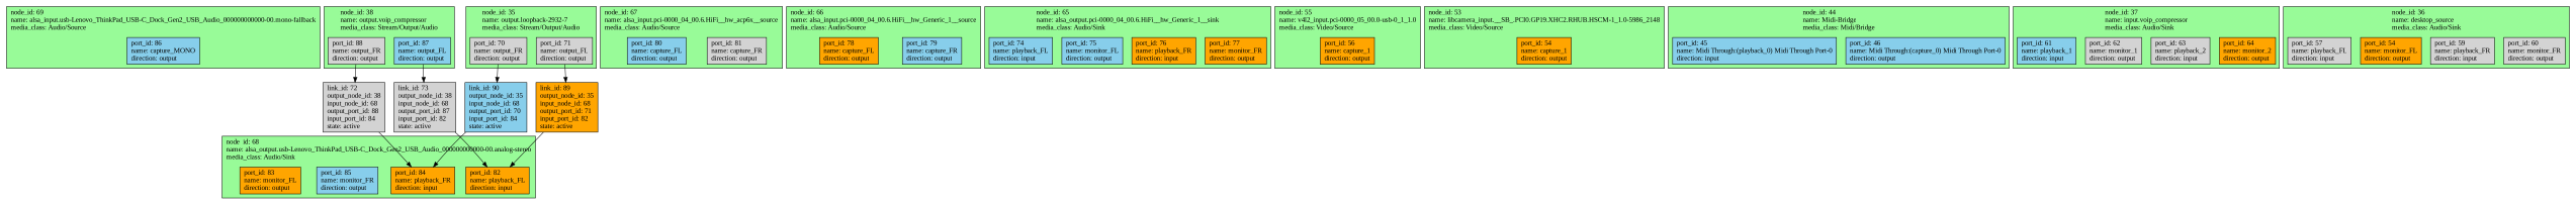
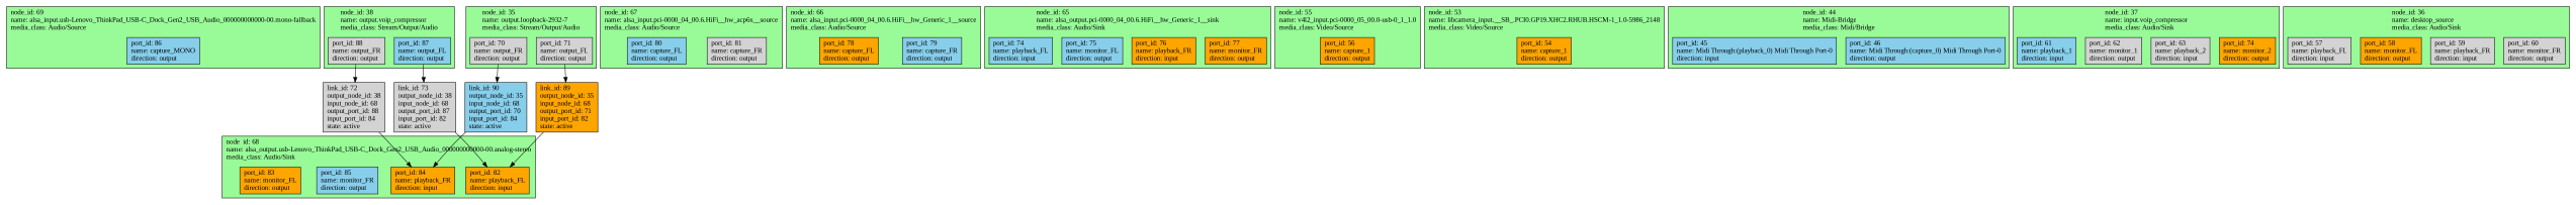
  digraph {
    fontname="Liberation Serif"
    node [fillcolor=skyblue fontname="Liberation Serif" shape=box style=filled]
    edge [fontname="Liberation Serif"]
    n1 [label="port_id: 86\lname: capture_MONO\ldirection: output\l"]
    n2 [fillcolor=orange label="port_id: 84\lname: playback_FR\ldirection: input\l"]
    n3 [fillcolor=orange label="port_id: 82\lname: playback_FL\ldirection: input\l"]
    n4 [label="port_id: 85\lname: monitor_FR\ldirection: output\l"]
    n5 [fillcolor=orange label="port_id: 83\lname: monitor_FL\ldirection: output\l"]
    n6 [fillcolor=lightgrey label="port_id: 81\lname: capture_FR\ldirection: output\l"]
    n7 [label="port_id: 80\lname: capture_FL\ldirection: output\l"]
    n8 [label="port_id: 79\lname: capture_FR\ldirection: output\l"]
    n9 [fillcolor=orange label="port_id: 78\lname: capture_FL\ldirection: output\l"]
    n10 [fillcolor=orange label="port_id: 77\lname: monitor_FR\ldirection: output\l"]
    n11 [fillcolor=orange label="port_id: 76\lname: playback_FR\ldirection: input\l"]
    n12 [label="port_id: 75\lname: monitor_FL\ldirection: output\l"]
    n13 [label="port_id: 74\lname: playback_FL\ldirection: input\l"]
    n14 [fillcolor=orange label="port_id: 56\lname: capture_1\ldirection: output\l"]
    n15 [fillcolor=orange label="port_id: 54\lname: capture_1\ldirection: output\l"]
    n16 [label="port_id: 46\lname: Midi Through:(capture_0) Midi Through Port-0\ldirection: output\l"]
    n17 [label="port_id: 45\lname: Midi Through:(playback_0) Midi Through Port-0\ldirection: input\l"]
    n18 [fillcolor=lightgrey label="port_id: 88\lname: output_FR\ldirection: output\l"]
    n19 [label="port_id: 87\lname: output_FL\ldirection: output\l"]
-   n20 [fillcolor=orange label="port_id: 64\lname: monitor_2\ldirection: output\l"]
+   n20 [fillcolor=orange label="port_id: 74\lname: monitor_2\ldirection: output\l"]
    n21 [fillcolor=lightgrey label="port_id: 63\lname: playback_2\ldirection: input\l"]
    n22 [fillcolor=lightgrey label="port_id: 62\lname: monitor_1\ldirection: output\l"]
    n23 [label="port_id: 61\lname: playback_1\ldirection: input\l"]
    n24 [fillcolor=lightgrey label="port_id: 60\lname: monitor_FR\ldirection: output\l"]
    n25 [fillcolor=lightgrey label="port_id: 59\lname: playback_FR\ldirection: input\l"]
-   n26 [fillcolor=orange label="port_id: 54\lname: monitor_FL\ldirection: output\l"]
+   n26 [fillcolor=orange label="port_id: 58\lname: monitor_FL\ldirection: output\l"]
    n27 [fillcolor=lightgrey label="port_id: 57\lname: playback_FL\ldirection: input\l"]
    n28 [fillcolor=lightgrey label="port_id: 70\lname: output_FR\ldirection: output\l"]
    n29 [fillcolor=lightgrey label="port_id: 71\lname: output_FL\ldirection: output\l"]
    n30 [fillcolor=lightgrey label="link_id: 72\loutput_node_id: 38\linput_node_id: 68\loutput_port_id: 88\linput_port_id: 84\lstate: active\l"]
    n31 [fillcolor=lightgrey label="link_id: 73\loutput_node_id: 38\linput_node_id: 68\loutput_port_id: 87\linput_port_id: 82\lstate: active\l"]
    n32 [label="link_id: 90\loutput_node_id: 35\linput_node_id: 68\loutput_port_id: 70\linput_port_id: 84\lstate: active\l"]
    n33 [fillcolor=orange label="link_id: 89\loutput_node_id: 35\linput_node_id: 68\loutput_port_id: 71\linput_port_id: 82\lstate: active\l"]
    subgraph cluster_1 {
      bgcolor=palegreen
      label="node_id: 69\lname: alsa_input.usb-Lenovo_ThinkPad_USB-C_Dock_Gen2_USB_Audio_000000000000-00.mono-fallback\lmedia_class: Audio/Source\l"
      n1
    }
    subgraph cluster_2 {
      bgcolor=palegreen
      label="node_id: 68\lname: alsa_output.usb-Lenovo_ThinkPad_USB-C_Dock_Gen2_USB_Audio_000000000000-00.analog-stereo\lmedia_class: Audio/Sink\l"
      n2
      n3
      n4
      n5
    }
    subgraph cluster_3 {
      bgcolor=palegreen
      label="node_id: 67\lname: alsa_input.pci-0000_04_00.6.HiFi__hw_acp6x__source\lmedia_class: Audio/Source\l"
      n6
      n7
    }
    subgraph cluster_4 {
      bgcolor=palegreen
      label="node_id: 66\lname: alsa_input.pci-0000_04_00.6.HiFi__hw_Generic_1__source\lmedia_class: Audio/Source\l"
      n8
      n9
    }
    subgraph cluster_5 {
      bgcolor=palegreen
      label="node_id: 65\lname: alsa_output.pci-0000_04_00.6.HiFi__hw_Generic_1__sink\lmedia_class: Audio/Sink\l"
      n10
      n11
      n12
      n13
    }
    subgraph cluster_6 {
      bgcolor=palegreen
      label="node_id: 55\lname: v4l2_input.pci-0000_05_00.0-usb-0_1_1.0\lmedia_class: Video/Source\l"
      n14
    }
    subgraph cluster_7 {
      bgcolor=palegreen
      label="node_id: 53\lname: libcamera_input.__SB_.PCI0.GP19.XHC2.RHUB.HSCM-1_1.0-5986_2148\lmedia_class: Video/Source\l"
      n15
    }
    subgraph cluster_8 {
      bgcolor=palegreen
      label="node_id: 44\lname: Midi-Bridge\lmedia_class: Midi/Bridge\l"
      n16
      n17
    }
    subgraph cluster_9 {
      bgcolor=palegreen
      label="node_id: 38\lname: output.voip_compressor\lmedia_class: Stream/Output/Audio\l"
      n18
      n19
    }
    subgraph cluster_10 {
      bgcolor=palegreen
      label="node_id: 37\lname: input.voip_compressor\lmedia_class: Audio/Sink\l"
      n20
      n21
      n22
      n23
    }
    subgraph cluster_11 {
      bgcolor=palegreen
      label="node_id: 36\lname: desktop_source\lmedia_class: Audio/Sink\l"
      n24
      n25
      n26
      n27
    }
    subgraph cluster_12 {
      bgcolor=palegreen
      label="node_id: 35\lname: output.loopback-2932-7\lmedia_class: Stream/Output/Audio\l"
      n28
      n29
    }
    subgraph cluster_13 {
      bgcolor=palegreen
      label="node_id: 30\lname: Freewheel-Driver\lmedia_class: (null)\l"
    }
    subgraph cluster_14 {
      bgcolor=palegreen
      label="node_id: 29\lname: Dummy-Driver\lmedia_class: (null)\l"
    }
    n18 -> n30
    n19 -> n31
    n28 -> n32
    n29 -> n33
    n30 -> n2
    n31 -> n3
    n32 -> n2
    n33 -> n3
  }
